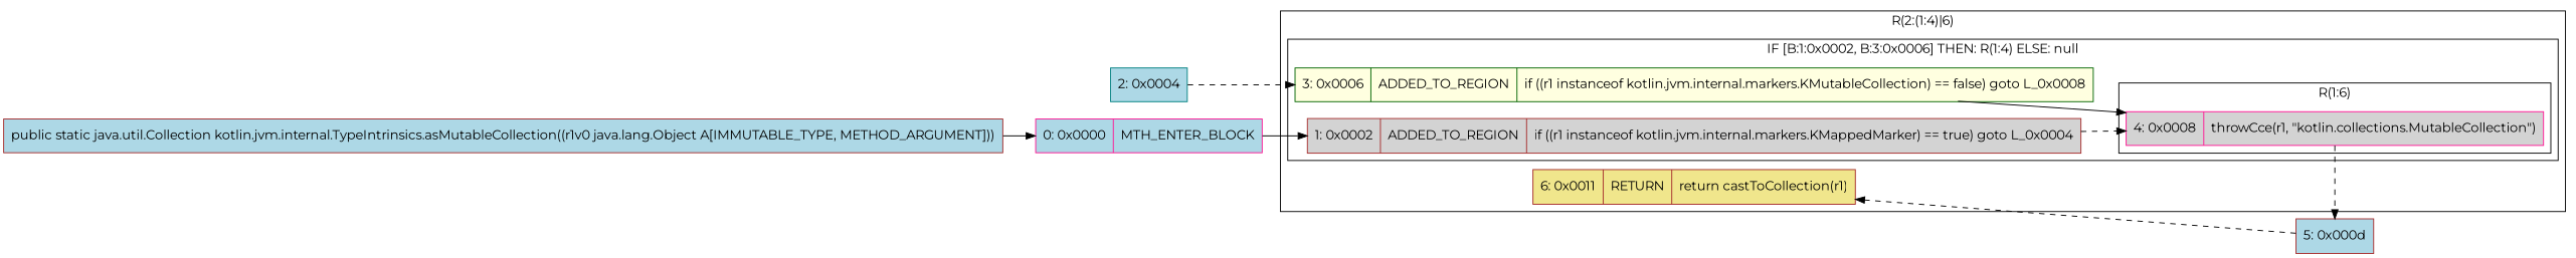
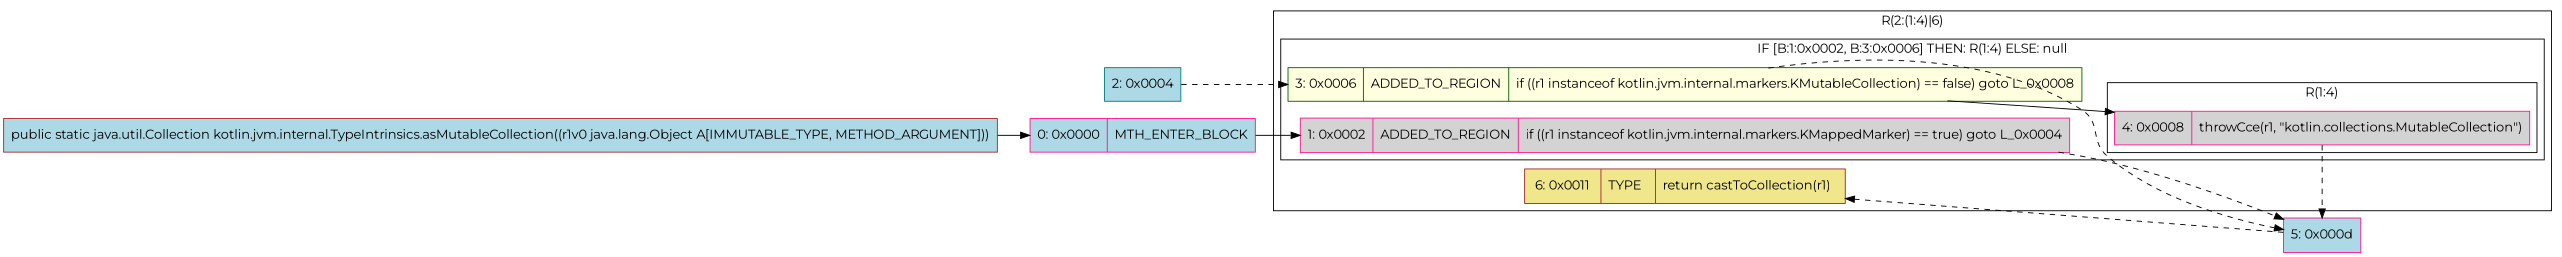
  digraph {
    fontname=Montserrat
    rankdir=LR
    node [color=deeppink fillcolor=lightblue fontname=Montserrat shape=record style=filled]
    edge [fontname=Montserrat style=dashed]
    n1 [fillcolor=lightgrey label="{4\:\ 0x0008|throwCce(r1, \"kotlin.collections.MutableCollection\")\l}"]
-   n2 [color=brown fillcolor=lightgrey label="{1\:\ 0x0002|ADDED_TO_REGION\l|if ((r1 instanceof kotlin.jvm.internal.markers.KMappedMarker) == true) goto L_0x0004\l}"]
+   n2 [fillcolor=lightgrey label="{1\:\ 0x0002|ADDED_TO_REGION\l|if ((r1 instanceof kotlin.jvm.internal.markers.KMappedMarker) == true) goto L_0x0004\l}"]
    n3 [color=darkgreen fillcolor=lightyellow label="{3\:\ 0x0006|ADDED_TO_REGION\l|if ((r1 instanceof kotlin.jvm.internal.markers.KMutableCollection) == false) goto L_0x0008\l}"]
-   n4 [color=brown fillcolor=khaki label="{6\:\ 0x0011|RETURN\l|return castToCollection(r1)\l}"]
-   n5 [color=brown label="{5\:\ 0x000d}"]
+   n4 [color=brown fillcolor=khaki label="{6\:\ 0x0011|TYPE\l|return castToCollection(r1)\l}"]
+   n5 [label="{5\:\ 0x000d}"]
    n6 [color=teal label="{2\:\ 0x0004}"]
    n7 [label="{0\:\ 0x0000|MTH_ENTER_BLOCK\l}"]
    n8 [color=brown label="{public static java.util.Collection kotlin.jvm.internal.TypeIntrinsics.asMutableCollection((r1v0 java.lang.Object A[IMMUTABLE_TYPE, METHOD_ARGUMENT])) }"]
    subgraph cluster_1 {
      label="R(2:(1:4)|6)"
      n4
      subgraph cluster_2 {
        label="IF [B:1:0x0002, B:3:0x0006] THEN: R(1:4) ELSE: null"
        n2
        n3
        subgraph cluster_3 {
-         label="R(1:6)"
+         label="R(1:4)"
          n1
        }
      }
    }
    n1 -> n5
-   n2 -> n1
+   n2 -> n5
    n3 -> n1 [style=solid]
+   n3 -> n5
    n5 -> n4
    n6 -> n3
    n7 -> n2 [style=solid]
    n8 -> n7 [style=solid]
  }
